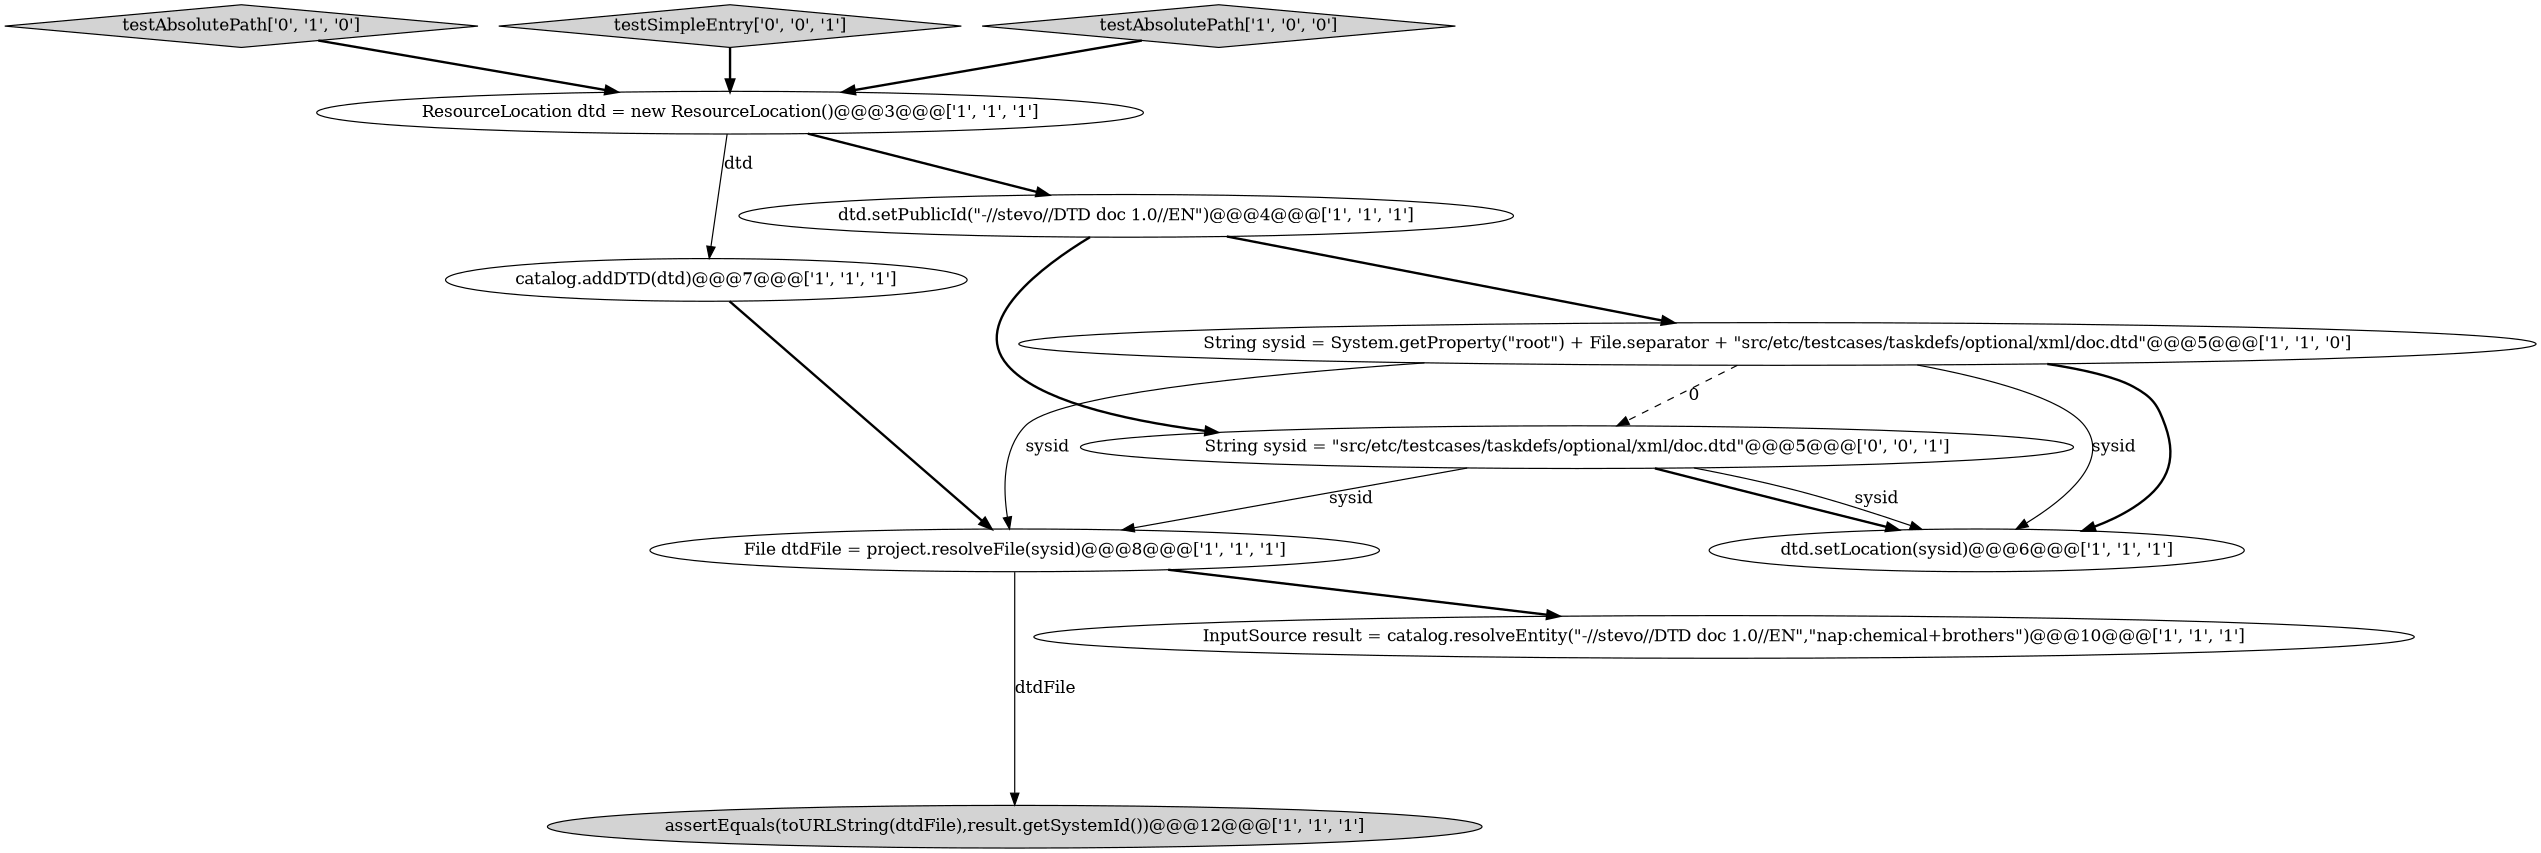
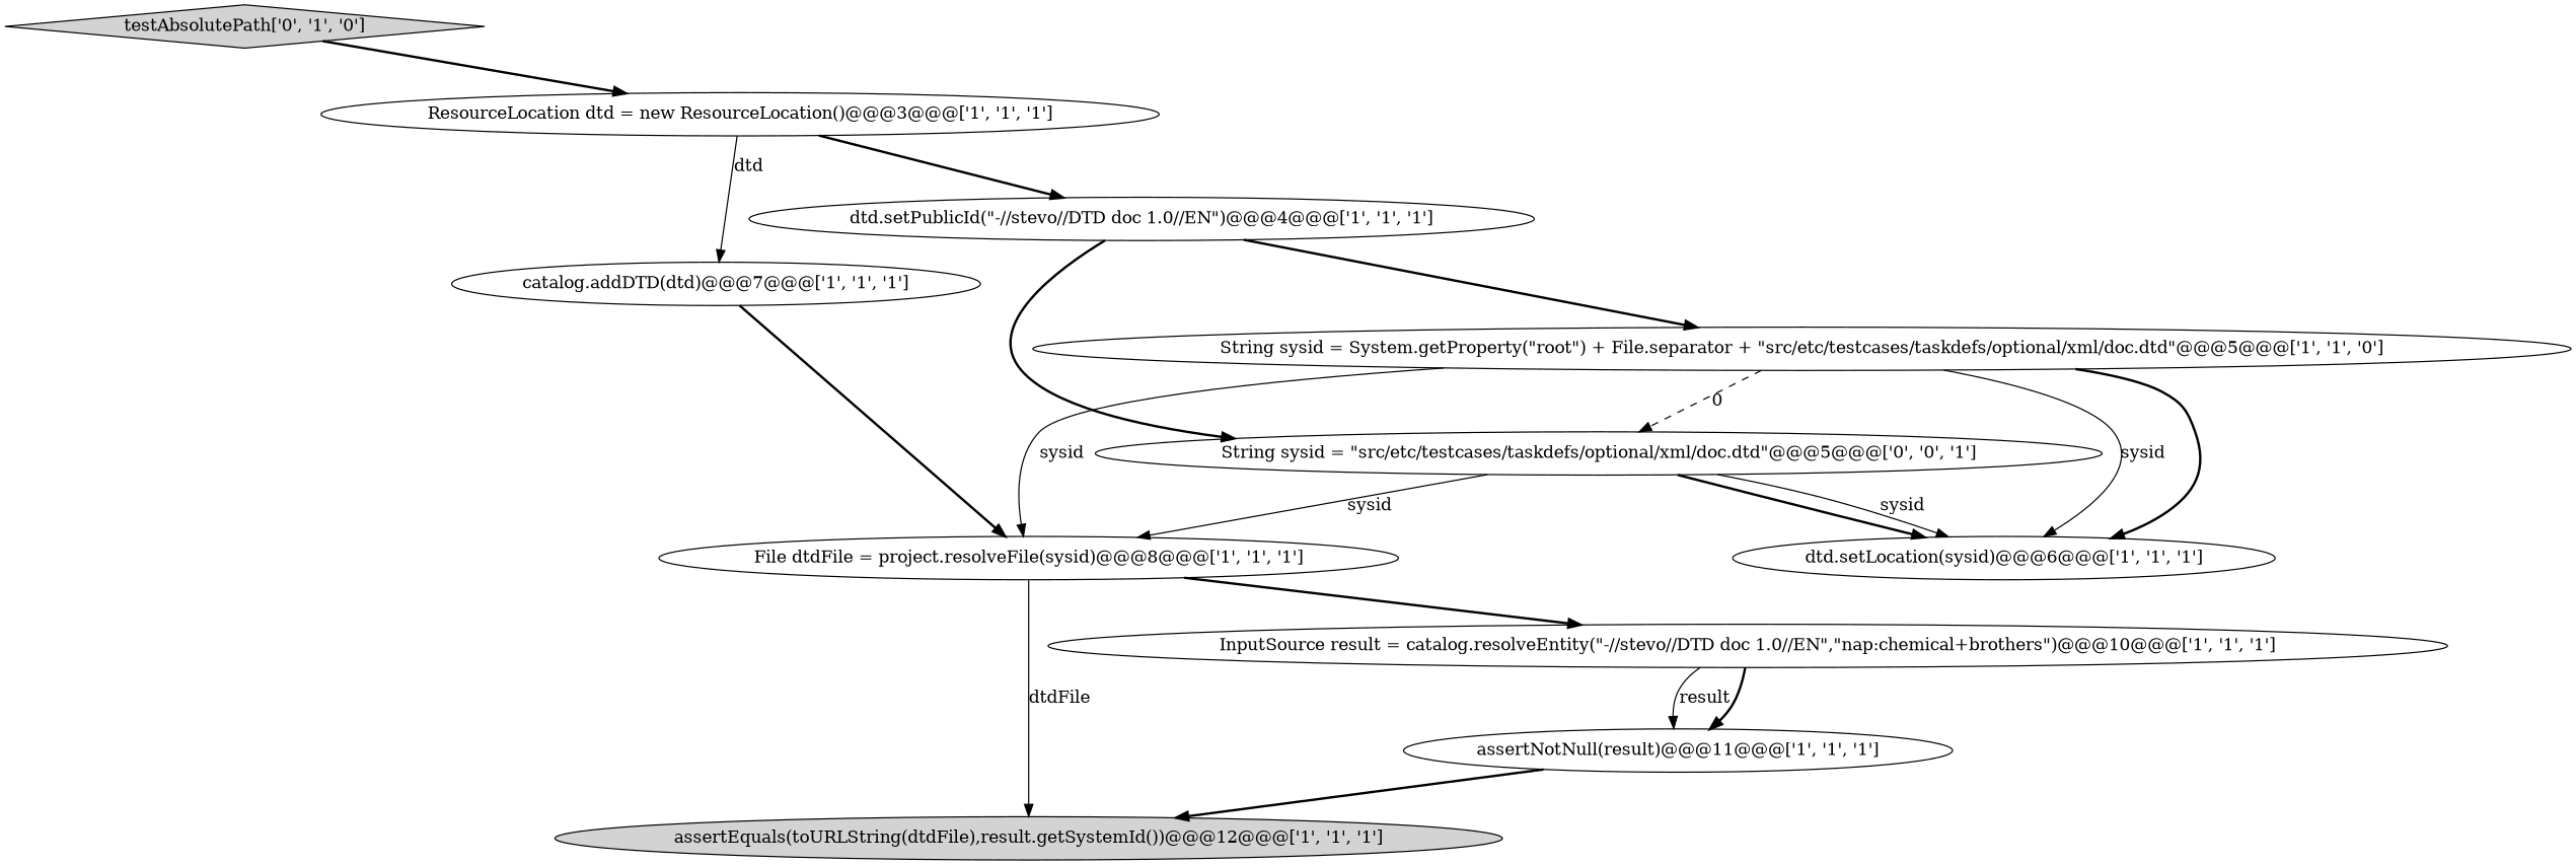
  digraph {
    node [fillcolor=white shape=ellipse style=filled]
    edge [style=bold]
    n1 [label="String sysid = \"src/etc/testcases/taskdefs/optional/xml/doc.dtd\"@@@5@@@['0', '0', '1']"]
    n2 [label="File dtdFile = project.resolveFile(sysid)@@@8@@@['1', '1', '1']"]
    n3 [label="dtd.setLocation(sysid)@@@6@@@['1', '1', '1']"]
    n4 [fillcolor=lightgray label="assertEquals(toURLString(dtdFile),result.getSystemId())@@@12@@@['1', '1', '1']"]
    n5 [label="InputSource result = catalog.resolveEntity(\"-//stevo//DTD doc 1.0//EN\",\"nap:chemical+brothers\")@@@10@@@['1', '1', '1']"]
+   n6 [label="assertNotNull(result)@@@11@@@['1', '1', '1']"]
    n7 [fillcolor=lightgray label="testAbsolutePath['0', '1', '0']" shape=diamond]
    n8 [label="ResourceLocation dtd = new ResourceLocation()@@@3@@@['1', '1', '1']"]
    n9 [label="catalog.addDTD(dtd)@@@7@@@['1', '1', '1']"]
    n10 [label="dtd.setPublicId(\"-//stevo//DTD doc 1.0//EN\")@@@4@@@['1', '1', '1']"]
    n11 [label="String sysid = System.getProperty(\"root\") + File.separator + \"src/etc/testcases/taskdefs/optional/xml/doc.dtd\"@@@5@@@['1', '1', '0']"]
-   n12 [fillcolor=lightgray label="testSimpleEntry['0', '0', '1']" shape=diamond]
-   n13 [fillcolor=lightgray label="testAbsolutePath['1', '0', '0']" shape=diamond]
    n1 -> n2 [label=sysid style=solid]
    n1 -> n3
    n1 -> n3 [label=sysid style=solid]
    n2 -> n4 [label=dtdFile style=solid]
    n2 -> n5
+   n5 -> n6 [label=result style=solid]
+   n5 -> n6
+   n6 -> n4
    n7 -> n8
    n8 -> n9 [label=dtd style=solid]
    n8 -> n10
    n9 -> n2
    n10 -> n1
    n10 -> n11
    n11 -> n1 [label=0 style=dashed]
    n11 -> n2 [label=sysid style=solid]
    n11 -> n3
    n11 -> n3 [label=sysid style=solid]
-   n12 -> n8
-   n13 -> n8
  }
